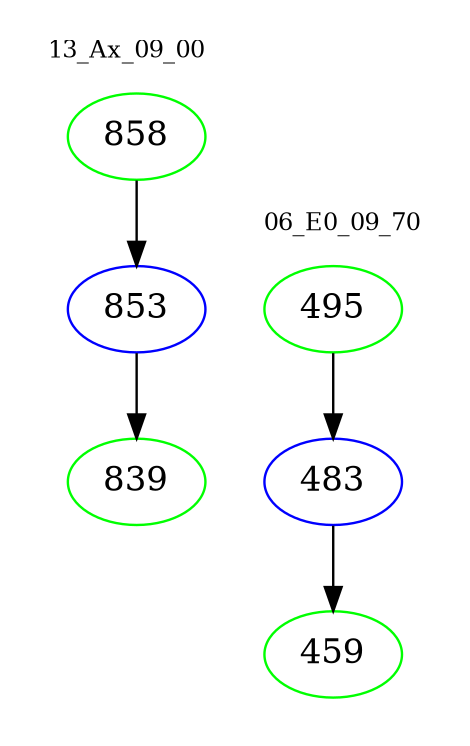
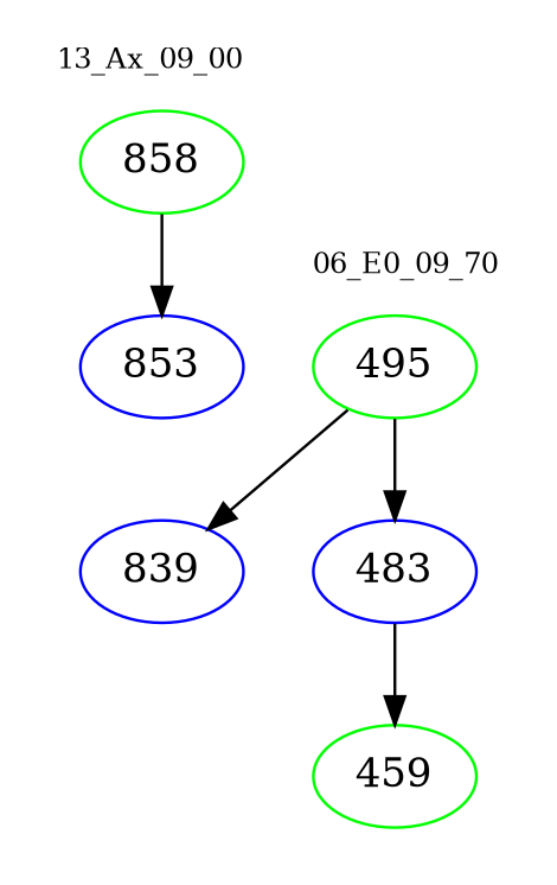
  digraph {
    node [color=green]
    edge [color=black]
    n1 [label=858]
    n2 [color=blue label=853]
-   n3 [label=839]
+   n3 [color=blue label=839]
    n4 [label=495]
    n5 [color=blue label=483]
    n6 [label=459]
    subgraph cluster_1 {
      color=white
      fontsize=10
      label="13_Ax_09_00"
      n1
      n2
      n3
    }
    subgraph cluster_2 {
      color=white
      fontsize=10
      label="06_E0_09_70"
      n4
      n5
      n6
    }
    n1 -> n2
-   n2 -> n3
+   n4 -> n3
    n4 -> n5
    n5 -> n6
  }
